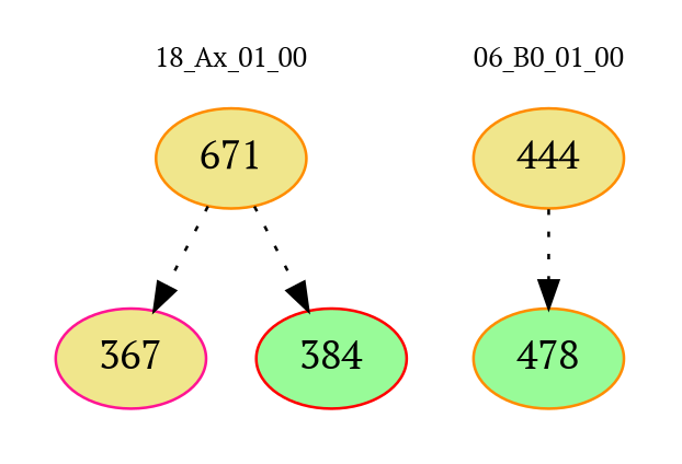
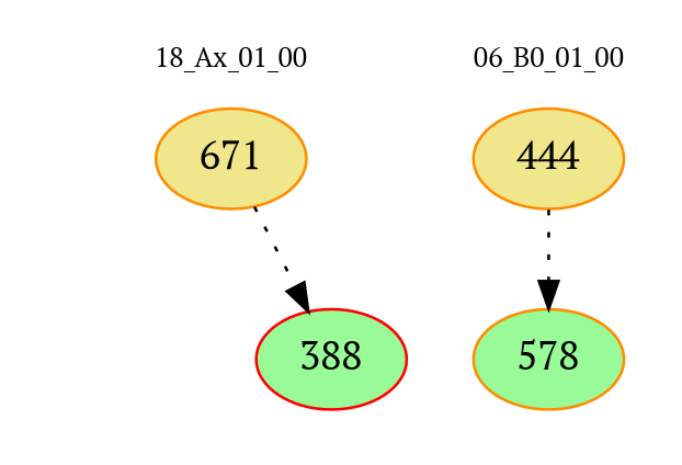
  digraph {
    fontname="PT Serif"
    node [color=darkorange fillcolor=khaki fontname="PT Serif" style=filled]
    edge [color=black fontname="PT Serif" style=dotted]
    n1 [label=671]
-   n2 [color=deeppink label=367]
-   n3 [color=red fillcolor=palegreen label=384]
+   n3 [color=red fillcolor=palegreen label=388]
    n4 [label=444]
-   n5 [fillcolor=palegreen label=478]
+   n5 [fillcolor=palegreen label=578]
    subgraph cluster_1 {
      color=white
      fontsize=10
      label="18_Ax_01_00"
      n1
-     n2
      n3
    }
    subgraph cluster_2 {
      color=white
      fontsize=10
      label="06_B0_01_00"
      n4
      n5
    }
-   n1 -> n2
    n1 -> n3
    n4 -> n5
  }
